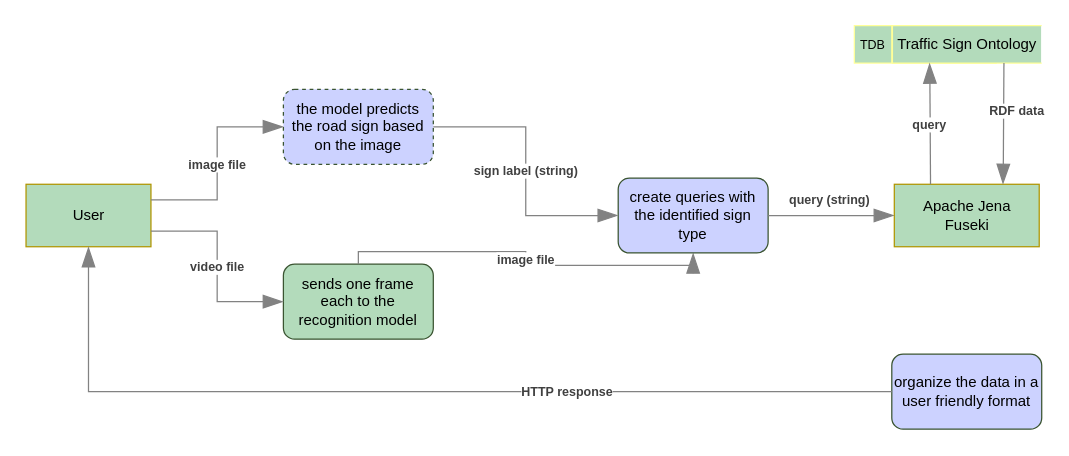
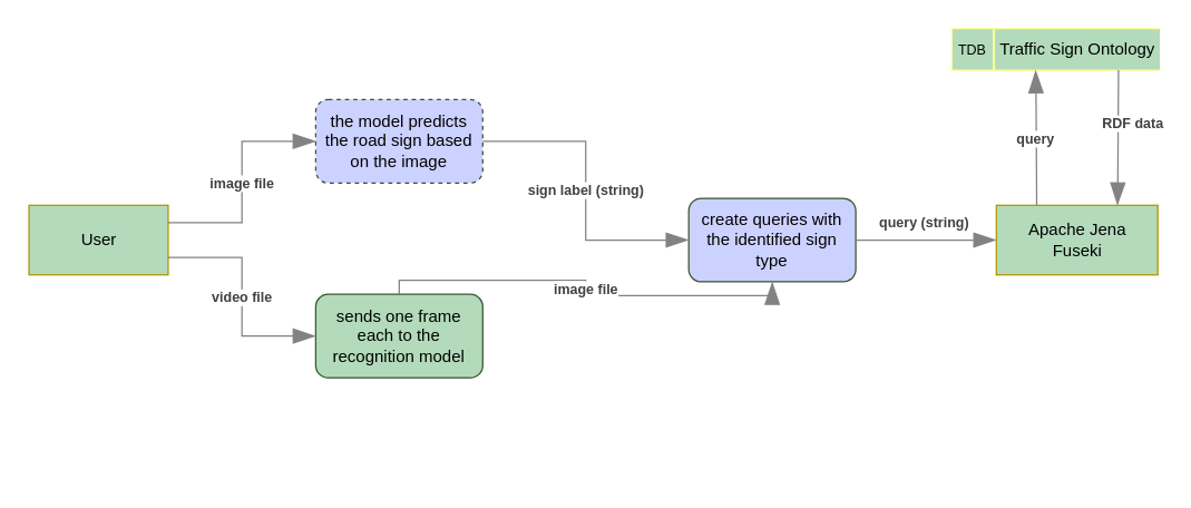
  <mxCell id="0" />
  <mxCell id="1" parent="0" />
  <mxCell id="2" value="User" style="html=1;dashed=0;whitespace=wrap;fillColor=#B3DBBB;fontColor=#000000;strokeColor=#B09500;" parent="1" vertex="1"><mxGeometry x="20" y="147" width="100" height="50" as="geometry" /></mxCell>
  <mxCell id="3" value="the model predicts the road sign based on the image" style="rounded=1;whiteSpace=wrap;html=1;fontColor=#000000;fillColor=#CCD2FF;strokeColor=#3A5431;labelBackgroundColor=none;dashed=1;" parent="1" vertex="1"><mxGeometry x="226" y="71" width="120" height="60" as="geometry" /></mxCell>
  <mxCell id="4" value="&lt;div style=&quot;text-align: left&quot;&gt;&lt;div style=&quot;text-align: center&quot;&gt;&lt;b&gt;image file&lt;/b&gt;&lt;/div&gt;&lt;/div&gt;" style="endArrow=blockThin;html=1;fontSize=10;fontColor=#404040;strokeWidth=1;endFill=1;strokeColor=#828282;elbow=vertical;metaEdit=1;endSize=14;startSize=14;jumpStyle=arc;jumpSize=16;rounded=0;edgeStyle=orthogonalEdgeStyle;exitX=1;exitY=0.25;exitDx=0;exitDy=0;entryX=0;entryY=0.5;entryDx=0;entryDy=0;labelBackgroundColor=#FFFFFF;" parent="1" source="2" target="3" edge="1"><mxGeometry width="240" relative="1" as="geometry"><mxPoint x="290" y="265" as="sourcePoint" /><mxPoint x="530" y="265" as="targetPoint" /></mxGeometry></mxCell>
  <mxCell id="5" value="sends one frame each to the recognition model" style="rounded=1;whiteSpace=wrap;html=1;fontColor=#000000;fillColor=#b3dbbb;strokeColor=#3A5431;" parent="1" vertex="1"><mxGeometry x="226" y="211" width="120" height="60" as="geometry" /></mxCell>
  <mxCell id="6" value="&lt;div style=&quot;text-align: left&quot;&gt;&lt;div style=&quot;text-align: center&quot;&gt;&lt;b&gt;video file&lt;/b&gt;&lt;/div&gt;&lt;/div&gt;" style="endArrow=blockThin;html=1;fontSize=10;fontColor=#404040;strokeWidth=1;endFill=1;strokeColor=#828282;elbow=vertical;metaEdit=1;endSize=14;startSize=14;jumpStyle=arc;jumpSize=16;rounded=0;edgeStyle=orthogonalEdgeStyle;exitX=1;exitY=0.75;exitDx=0;exitDy=0;entryX=0;entryY=0.5;entryDx=0;entryDy=0;labelBackgroundColor=#FFFFFF;" parent="1" source="2" target="5" edge="1"><mxGeometry width="240" relative="1" as="geometry"><mxPoint x="130" y="169.5" as="sourcePoint" /><mxPoint x="283" y="127" as="targetPoint" /></mxGeometry></mxCell>
  <mxCell id="7" value="&lt;div style=&quot;text-align: left&quot;&gt;&lt;div style=&quot;text-align: center&quot;&gt;&lt;b&gt;image file&lt;/b&gt;&lt;/div&gt;&lt;/div&gt;" style="endArrow=blockThin;html=1;fontSize=10;fontColor=#404040;strokeWidth=1;endFill=1;strokeColor=#828282;elbow=vertical;metaEdit=1;endSize=14;startSize=14;jumpStyle=arc;jumpSize=16;rounded=0;edgeStyle=orthogonalEdgeStyle;exitX=0.5;exitY=0;exitDx=0;exitDy=0;labelBackgroundColor=#FFFFFF;" parent="1" source="5" target="8" edge="1"><mxGeometry width="240" relative="1" as="geometry"><mxPoint x="130" y="169.5" as="sourcePoint" /><mxPoint x="236" y="111" as="targetPoint" /></mxGeometry></mxCell>
  <mxCell id="8" value="create queries with the identified sign type" style="rounded=1;whiteSpace=wrap;html=1;fontColor=#000000;fillColor=#CCD2FF;strokeColor=#3A5431;" parent="1" vertex="1"><mxGeometry x="494" y="142" width="120" height="60" as="geometry" /></mxCell>
  <mxCell id="9" value="&lt;div style=&quot;text-align: left&quot;&gt;&lt;div style=&quot;text-align: center&quot;&gt;&lt;b&gt;sign label (string)&lt;/b&gt;&lt;/div&gt;&lt;/div&gt;" style="endArrow=blockThin;html=1;fontSize=10;fontColor=#404040;strokeWidth=1;endFill=1;strokeColor=#828282;elbow=vertical;metaEdit=1;endSize=14;startSize=14;jumpStyle=arc;jumpSize=16;rounded=0;edgeStyle=orthogonalEdgeStyle;exitX=1;exitY=0.5;exitDx=0;exitDy=0;entryX=0;entryY=0.5;entryDx=0;entryDy=0;labelBackgroundColor=#FFFFFF;" parent="1" source="3" target="8" edge="1"><mxGeometry x="-0.002" width="240" relative="1" as="geometry"><mxPoint x="296" y="221" as="sourcePoint" /><mxPoint x="296" y="141" as="targetPoint" /><mxPoint as="offset" /></mxGeometry></mxCell>
- <mxCell id="10" value="organize the data in a user friendly format" style="rounded=1;whiteSpace=wrap;html=1;fontColor=#000000;fillColor=#CCD2FF;strokeColor=#3A5431;" parent="1" vertex="1"><mxGeometry x="713" y="283" width="120" height="60" as="geometry" /></mxCell>
  <mxCell id="11" value="&lt;div style=&quot;text-align: left&quot;&gt;&lt;div style=&quot;text-align: center&quot;&gt;&lt;b&gt;query (string)&lt;/b&gt;&lt;/div&gt;&lt;/div&gt;" style="endArrow=blockThin;html=1;fontSize=10;fontColor=#404040;strokeWidth=1;endFill=1;strokeColor=#828282;elbow=vertical;metaEdit=1;endSize=14;startSize=14;jumpStyle=arc;jumpSize=16;rounded=0;edgeStyle=orthogonalEdgeStyle;exitX=1;exitY=0.5;exitDx=0;exitDy=0;labelBackgroundColor=#FFFFFF;" parent="1" source="8" target="12" edge="1"><mxGeometry x="-0.03" y="13" width="240" relative="1" as="geometry"><mxPoint x="356" y="111" as="sourcePoint" /><mxPoint x="470" y="182" as="targetPoint" /><mxPoint as="offset" /></mxGeometry></mxCell>
  <mxCell id="12" value="Apache Jena&lt;br&gt;Fuseki" style="html=1;dashed=0;whitespace=wrap;fillColor=#B3DBBB;fontColor=#000000;strokeColor=#B09500;" parent="1" vertex="1"><mxGeometry x="715" y="147" width="116" height="50" as="geometry" /></mxCell>
  <mxCell id="13" value="&lt;font style=&quot;font-size: 10px;&quot;&gt;TDB&lt;/font&gt;" style="html=1;dashed=0;whitespace=wrap;shape=mxgraph.dfd.dataStoreID;align=left;spacingLeft=3;points=[[0,0],[0.5,0],[1,0],[0,0.5],[1,0.5],[0,1],[0.5,1],[1,1]];labelBackgroundColor=none;strokeColor=#FFFF99;fontColor=#000000;fillColor=#B3DBBB;gradientColor=none;" parent="1" vertex="1"><mxGeometry x="683" y="20" width="114" height="30" as="geometry" /></mxCell>
  <mxCell id="14" value="&lt;span style=&quot;font-size: 12px;&quot;&gt;Traffic Sign Ontology&lt;/span&gt;" style="html=1;dashed=0;whitespace=wrap;shape=partialRectangle;right=0;labelBackgroundColor=none;strokeColor=#FFFF99;fontSize=10;fontColor=#000000;fillColor=#B3DBBB;gradientColor=none;" parent="1" vertex="1"><mxGeometry x="713.5" y="20" width="119" height="30" as="geometry" /></mxCell>
  <mxCell id="15" value="&lt;div style=&quot;text-align: left&quot;&gt;&lt;div style=&quot;text-align: center&quot;&gt;&lt;b&gt;RDF data&lt;/b&gt;&lt;/div&gt;&lt;/div&gt;" style="endArrow=blockThin;html=1;fontSize=10;fontColor=#404040;strokeWidth=1;endFill=1;strokeColor=#828282;elbow=vertical;metaEdit=1;endSize=14;startSize=14;jumpStyle=arc;jumpSize=16;rounded=0;edgeStyle=orthogonalEdgeStyle;exitX=0.75;exitY=1;exitDx=0;exitDy=0;entryX=0.75;entryY=0;entryDx=0;entryDy=0;labelBackgroundColor=#FFFFFF;" parent="1" source="14" target="12" edge="1"><mxGeometry x="-0.219" y="10" width="240" relative="1" as="geometry"><mxPoint x="620" y="98" as="sourcePoint" /><mxPoint x="620.75" y="22" as="targetPoint" /><mxPoint as="offset" /></mxGeometry></mxCell>
  <mxCell id="16" value="&lt;div style=&quot;text-align: left&quot;&gt;&lt;div style=&quot;text-align: center&quot;&gt;&lt;b&gt;query&lt;/b&gt;&lt;/div&gt;&lt;/div&gt;" style="endArrow=blockThin;html=1;fontSize=10;fontColor=#404040;strokeWidth=1;endFill=1;strokeColor=#828282;elbow=vertical;metaEdit=1;endSize=14;startSize=14;jumpStyle=arc;jumpSize=16;rounded=0;edgeStyle=orthogonalEdgeStyle;exitX=0.25;exitY=0;exitDx=0;exitDy=0;entryX=0.25;entryY=1;entryDx=0;entryDy=0;labelBackgroundColor=#FFFFFF;" parent="1" source="12" target="14" edge="1"><mxGeometry width="240" relative="1" as="geometry"><mxPoint x="708" y="78" as="sourcePoint" /><mxPoint x="708.75" y="2" as="targetPoint" /><mxPoint as="offset" /></mxGeometry></mxCell>
- <mxCell id="17" value="&lt;div style=&quot;text-align: left&quot;&gt;&lt;div style=&quot;text-align: center&quot;&gt;&lt;b&gt;HTTP response&lt;/b&gt;&lt;/div&gt;&lt;/div&gt;" style="endArrow=blockThin;html=1;fontSize=10;fontColor=#404040;strokeWidth=1;endFill=1;strokeColor=#828282;elbow=vertical;metaEdit=1;endSize=14;startSize=14;jumpStyle=arc;jumpSize=16;rounded=0;edgeStyle=orthogonalEdgeStyle;exitX=0;exitY=0.5;exitDx=0;exitDy=0;entryX=0.5;entryY=1;entryDx=0;entryDy=0;labelBackgroundColor=#FFFFFF;" parent="1" source="10" target="2" edge="1"><mxGeometry x="-0.314" width="240" relative="1" as="geometry"><mxPoint x="471" y="310" as="sourcePoint" /><mxPoint x="620" y="373" as="targetPoint" /><mxPoint as="offset" /></mxGeometry></mxCell>
